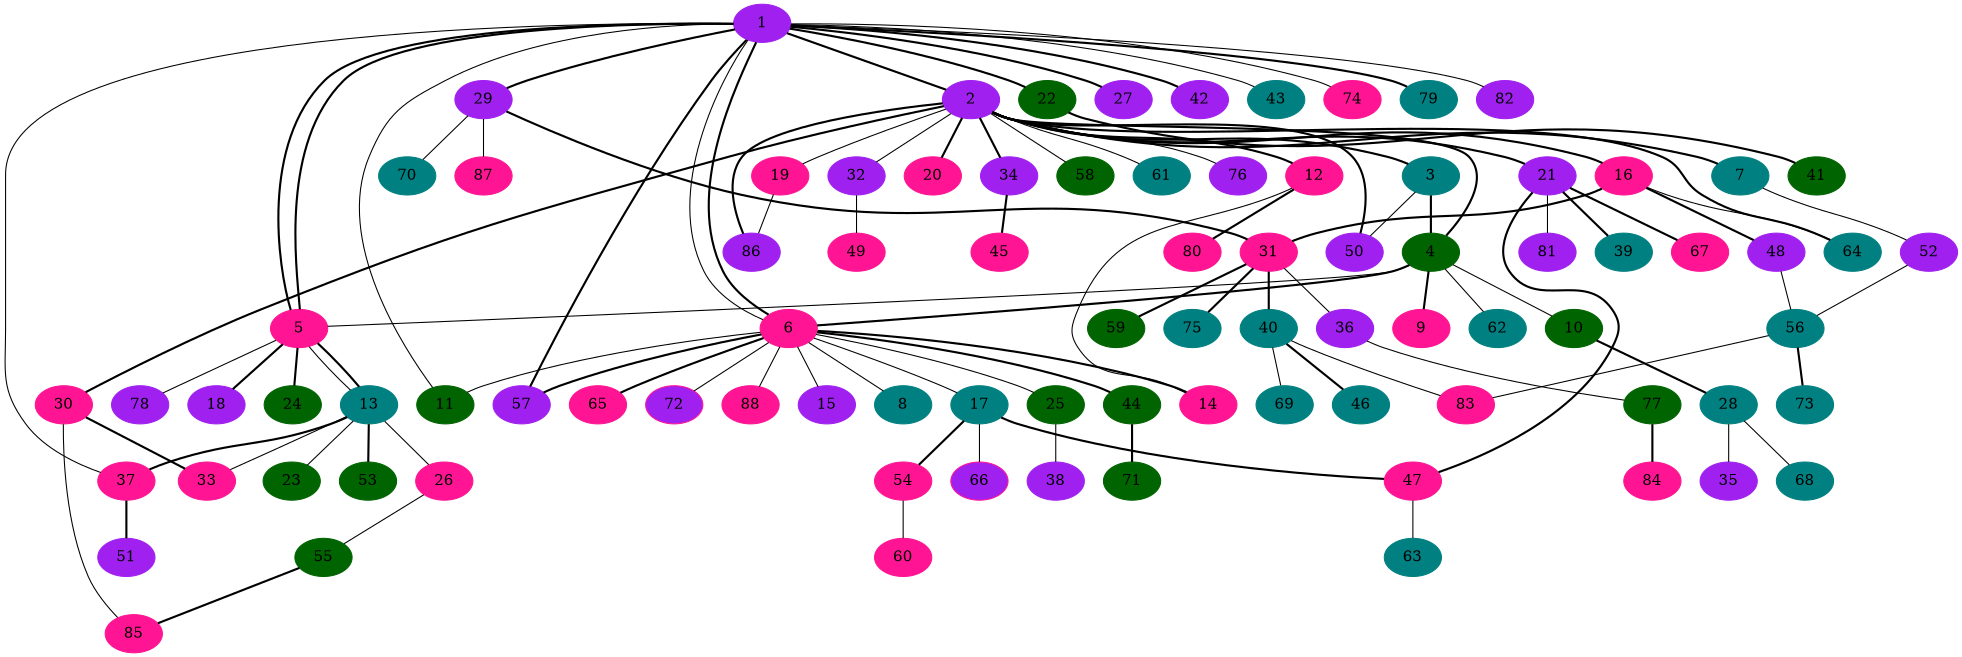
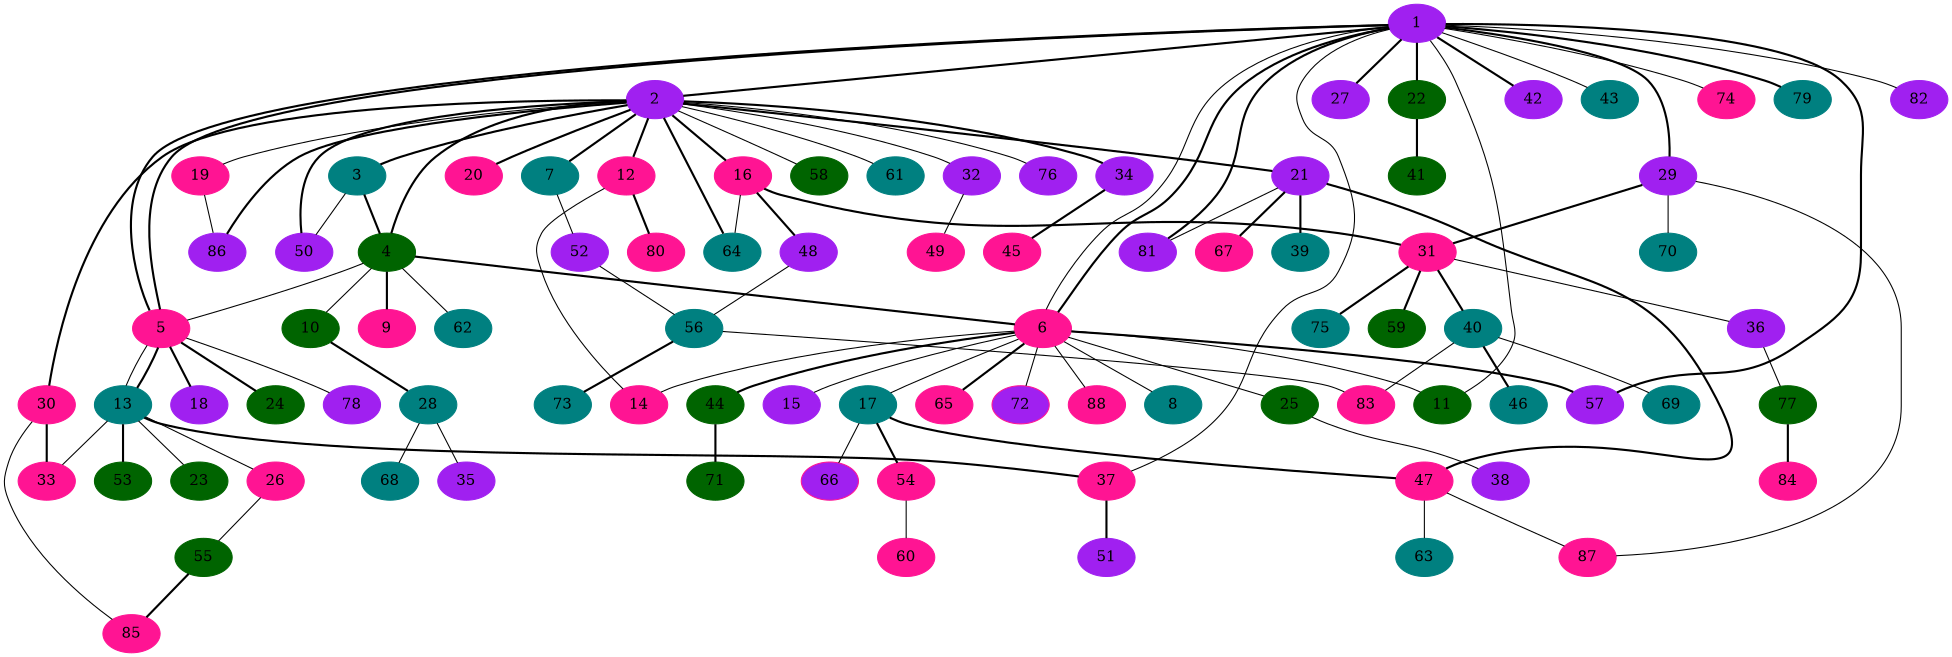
  graph {
    node [color=deeppink style=filled]
    edge [style=bold]
    1 [color=purple]
    2 [color=purple]
    5
    6
    11 [color=darkgreen]
    22 [color=darkgreen]
    27 [color=purple]
    29 [color=purple]
    37
    42 [color=purple]
    43 [color=teal]
    57 [color=purple]
    74
    79 [color=teal]
    81 [color=purple]
    82 [color=purple]
    3 [color=teal]
    4 [color=darkgreen]
    7 [color=teal]
    12
    16
    19
    20
    21 [color=purple]
    30
    32 [color=purple]
    34 [color=purple]
    50 [color=purple]
    58 [color=darkgreen]
    61 [color=teal]
    64 [color=teal]
    76 [color=purple]
    86 [color=purple]
    13 [color=teal]
    18 [color=purple]
    24 [color=darkgreen]
    78 [color=purple]
    8 [color=teal]
    14
    15 [color=purple]
    17 [color=teal]
    25 [color=darkgreen]
    44 [color=darkgreen]
    65
    72 [fillcolor=purple]
    88
    41 [color=darkgreen]
    31
    70 [color=teal]
    87
    51 [color=purple]
    9
    10 [color=darkgreen]
    62 [color=teal]
    52 [color=purple]
    80
    48 [color=purple]
    47
    39 [color=teal]
    67
    33
    85
    49
    45
    28 [color=teal]
    23 [color=darkgreen]
    26
    53 [color=darkgreen]
    54
    66 [fillcolor=purple]
    38 [color=purple]
    71 [color=darkgreen]
    56 [color=teal]
    35 [color=purple]
    68 [color=teal]
    55 [color=darkgreen]
    36 [color=purple]
    40 [color=teal]
    59 [color=darkgreen]
    75 [color=teal]
    63 [color=teal]
    60
    77 [color=darkgreen]
    46 [color=teal]
    69 [color=teal]
    83
    84
    73 [color=teal]
    1 -- 2
    1 -- 5
    1 -- 5
    1 -- 6 [style=solid]
    1 -- 6
    1 -- 11 [style=solid]
    1 -- 22
    1 -- 27
    1 -- 29
    1 -- 37 [style=solid]
    1 -- 42
    1 -- 43 [style=solid]
    1 -- 57
    1 -- 74 [style=solid]
    1 -- 79
+   1 -- 81
    1 -- 82 [style=solid]
    2 -- 3
    2 -- 4
    2 -- 7
    2 -- 12
    2 -- 16
    2 -- 19 [style=solid]
    2 -- 20
    2 -- 21
    2 -- 30
    2 -- 32 [style=solid]
    2 -- 34
    2 -- 50
    2 -- 58 [style=solid]
    2 -- 61 [style=solid]
    2 -- 64
    2 -- 76 [style=solid]
    2 -- 86
    5 -- 13 [style=solid]
    5 -- 13
    5 -- 18
    5 -- 24
    5 -- 78 [style=solid]
    6 -- 11 [style=solid]
    6 -- 57
    6 -- 8 [style=solid]
-   6 -- 14
+   6 -- 14 [style=solid]
    6 -- 15 [style=solid]
    6 -- 17 [style=solid]
    6 -- 25 [style=solid]
    6 -- 44
    6 -- 65
    6 -- 72 [style=solid]
    6 -- 88 [style=solid]
    22 -- 41
    29 -- 31
    29 -- 70 [style=solid]
    29 -- 87 [style=solid]
    37 -- 51
    3 -- 4
    3 -- 50 [style=solid]
    4 -- 5 [style=solid]
    4 -- 6
    4 -- 9
    4 -- 10 [style=solid]
    4 -- 62 [style=solid]
    7 -- 52 [style=solid]
    12 -- 14 [style=solid]
    12 -- 80
    16 -- 64 [style=solid]
    16 -- 31
    16 -- 48
    19 -- 86 [style=solid]
    21 -- 81 [style=solid]
    21 -- 47
    21 -- 39
    21 -- 67
    30 -- 33
    30 -- 85 [style=solid]
    32 -- 49 [style=solid]
    34 -- 45
    13 -- 37
    13 -- 33 [style=solid]
    13 -- 23 [style=solid]
    13 -- 26 [style=solid]
    13 -- 53
    17 -- 47
    17 -- 54
    17 -- 66 [style=solid]
    25 -- 38 [style=solid]
    44 -- 71
    31 -- 36 [style=solid]
    31 -- 40
    31 -- 59
    31 -- 75
    10 -- 28
    52 -- 56 [style=solid]
    48 -- 56 [style=solid]
+   47 -- 87 [style=solid]
    47 -- 63 [style=solid]
    28 -- 35 [style=solid]
    28 -- 68 [style=solid]
    26 -- 55 [style=solid]
    54 -- 60 [style=solid]
    56 -- 83 [style=solid]
    56 -- 73
    55 -- 85
    36 -- 77 [style=solid]
    40 -- 46
    40 -- 69 [style=solid]
    40 -- 83 [style=solid]
    77 -- 84
  }
